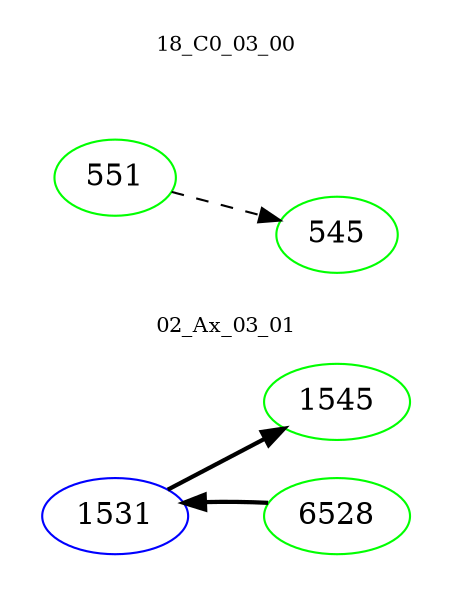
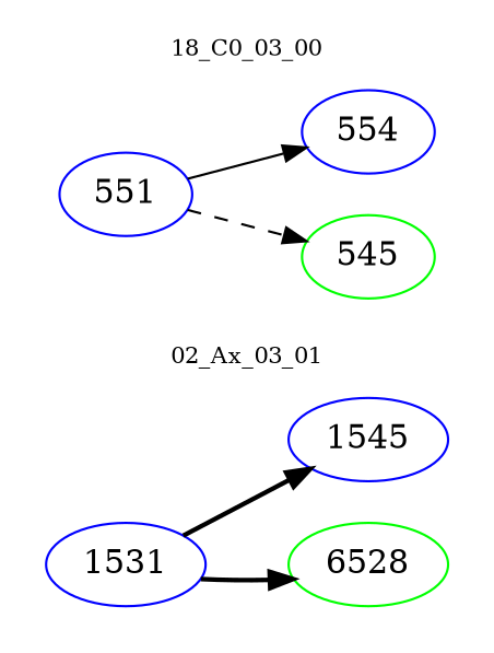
  digraph {
    rankdir=LR
    node [color=blue]
    edge [color=black style=bold]
    n1 [label=1531]
    n2 [color=green label=6528]
-   n3 [color=green label=1545]
-   n4 [color=green label=551]
+   n3 [label=1545]
+   n4 [label=551]
    n5 [color=green label=545]
+   n6 [label=554]
    subgraph cluster_1 {
      color=white
      fontsize=10
      label="02_Ax_03_01"
      n1
      n2
      n3
    }
    subgraph cluster_2 {
      color=white
      fontsize=10
      label="18_C0_03_00"
      n4
      n5
+     n6
    }
-   n2 -> n1
+   n1 -> n2
    n1 -> n3
    n4 -> n5 [style=dashed]
+   n4 -> n6 [style=solid]
  }
